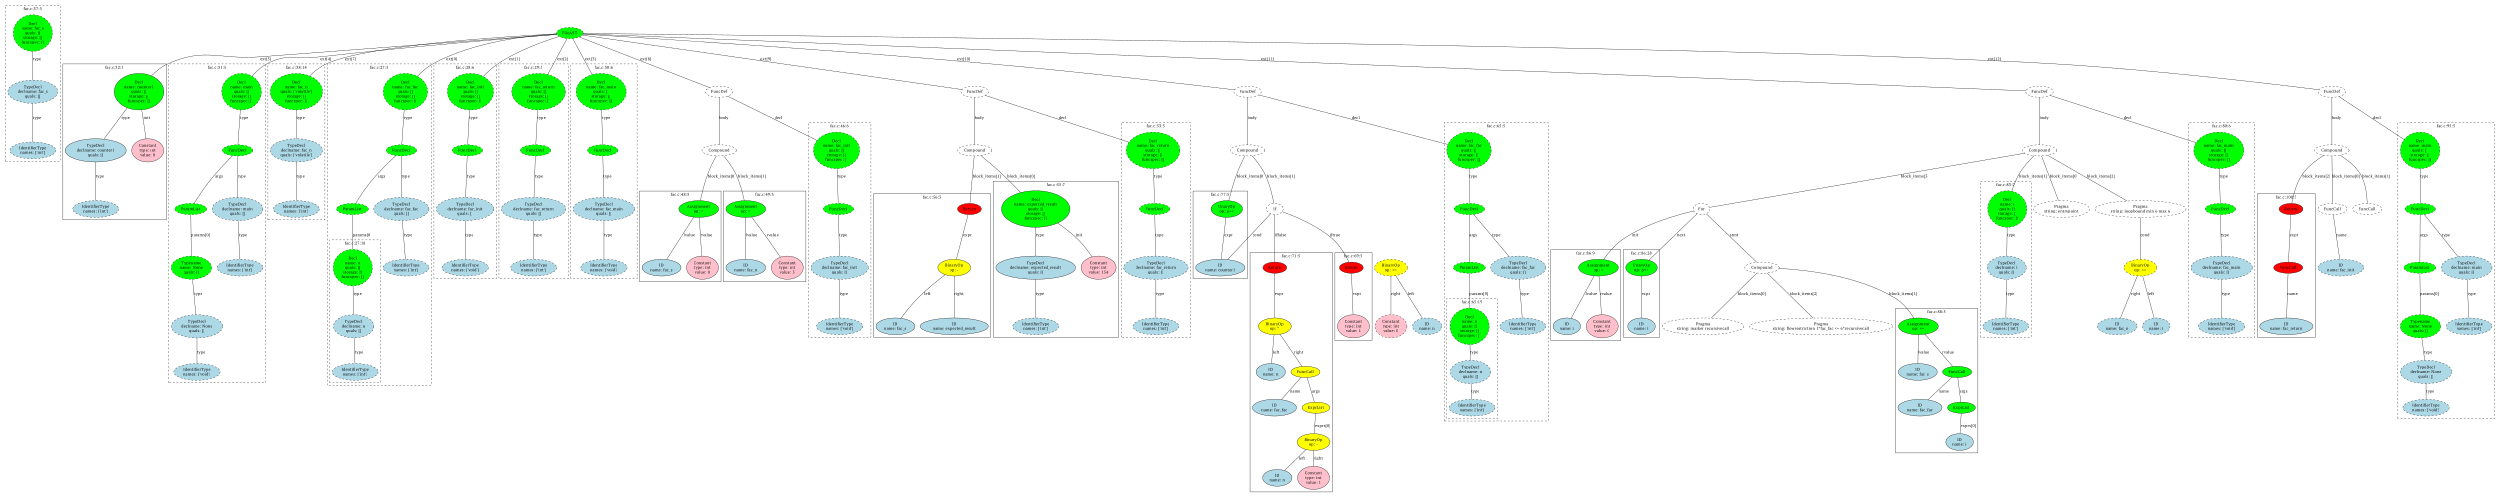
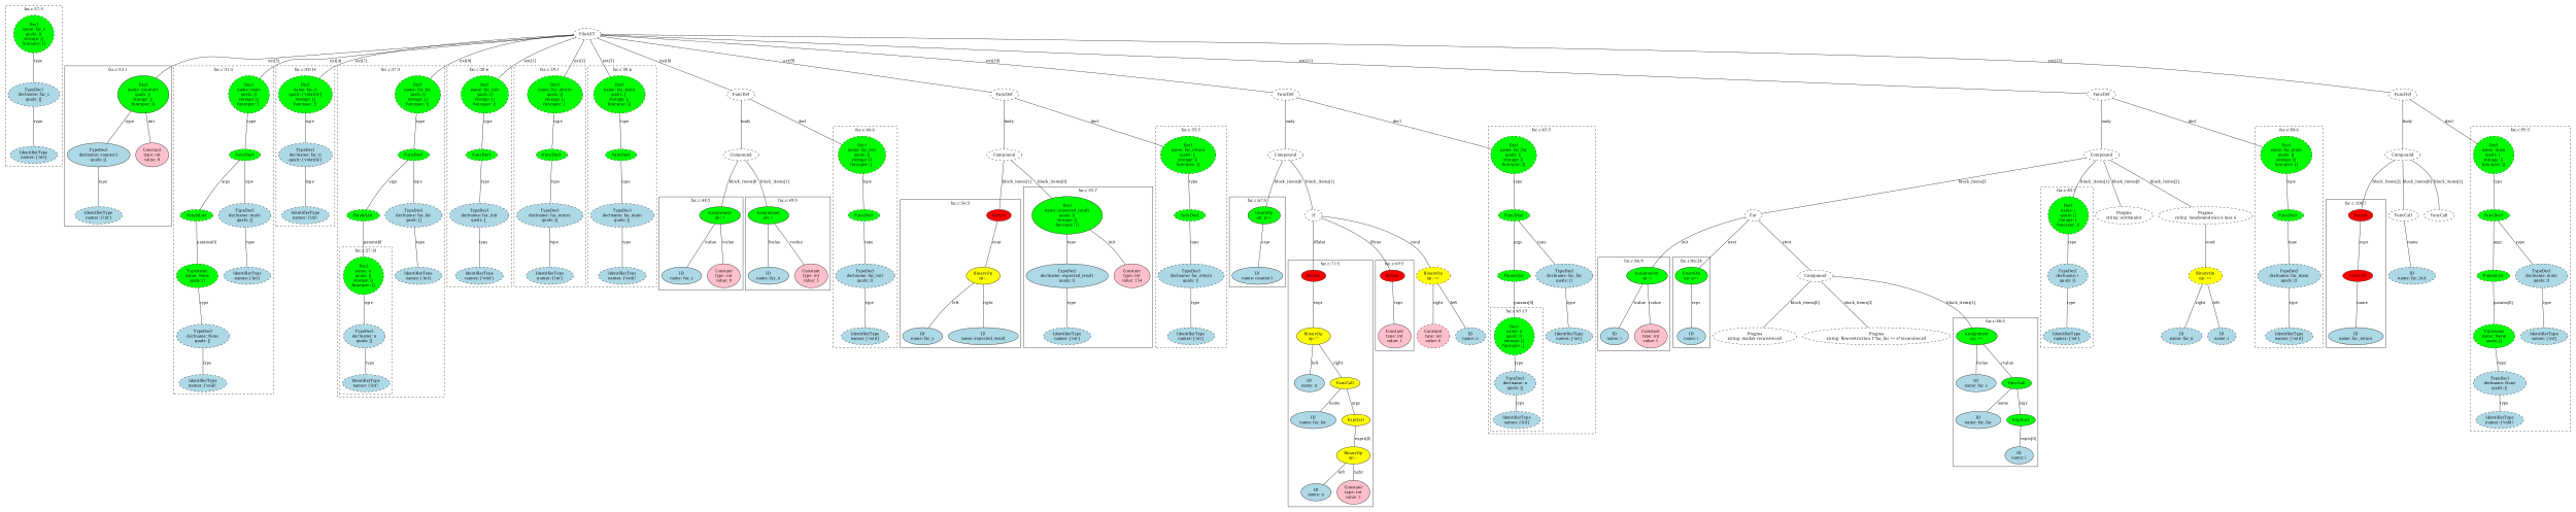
  strict graph {
    fontname="PT Serif"
    node [fillcolor=lightblue fontname="PT Serif" style="filled,dashed"]
    edge [fontname="PT Serif"]
    n1 [height=0.74639 label="IdentifierType\nnames: ['int']" width=1.8463]
    n2 [height=1.041 label="TypeDecl\ndeclname: fac_s\nquals: []" width=2.0624]
    n3 [fillcolor=green height=1.6303 label="Decl\nname: fac_s\nquals: []\nstorage: []\nfuncspec: []" width=1.6303]
    n4 [height=0.74639 label="ID\nname: n" style=filled width=1.1982]
    n5 [fillcolor=yellow height=0.74639 label="BinaryOp\nop: *" style=filled width=1.3749]
    n6 [fillcolor=yellow height=0.5 label=FuncCall style=filled width=1.1916]
    n7 [height=0.74639 label="ID\nname: fac_fac" style=filled width=1.8463]
    n8 [fillcolor=yellow height=0.5 label=ExprList style=filled width=1.1555]
    n9 [fillcolor=yellow height=0.74639 label="BinaryOp\nop: -" style=filled width=1.3749]
    n10 [height=0.74639 label="ID\nname: n" style=filled width=1.1982]
    n11 [fillcolor=pink height=1.041 label="Constant\ntype: int\nvalue: 1" style=filled width=1.2767]
    n12 [fillcolor=red height=0.5 label=Return style=filled width=0.95686]
    n13 [height=0.74639 label="IdentifierType\nnames: ['int']" width=1.8463]
    n14 [height=1.041 label="TypeDecl\ndeclname: counter1\nquals: []" style=filled width=2.4356]
    n15 [fillcolor=green height=1.6303 label="Decl\nname: counter1\nquals: []\nstorage: []\nfuncspec: []" style=filled width=1.9838]
    n16 [fillcolor=pink height=1.041 label="Constant\ntype: int\nvalue: 0" style=filled width=1.2767]
    n17 [height=0.74639 label="IdentifierType\nnames: ['void']" width=1.9053]
    n18 [height=1.041 label="TypeDecl\ndeclname: fac_init\nquals: []" width=2.3177]
    n19 [fillcolor=green height=0.5 label=FuncDecl width=1.2457]
    n20 [fillcolor=green height=1.6303 label="Decl\nname: fac_init\nquals: []\nstorage: []\nfuncspec: []" width=1.866]
    n21 [height=0.74639 label="IdentifierType\nnames: ['void']" width=1.9053]
    n22 [height=1.041 label="TypeDecl\ndeclname: None\nquals: []" width=2.082]
    n23 [fillcolor=green height=1.041 label="Typename\nname: None\nquals: []" width=1.6303]
    n24 [fillcolor=green height=0.5 label=ParamList width=1.3179]
    n25 [fillcolor=green height=0.5 label=FuncDecl width=1.2457]
    n26 [height=1.041 label="TypeDecl\ndeclname: main\nquals: []" width=2.0428]
    n27 [height=0.74639 label="IdentifierType\nnames: ['int']" width=1.8463]
    n28 [fillcolor=green height=1.6303 label="Decl\nname: main\nquals: []\nstorage: []\nfuncspec: []" width=1.6106]
    n29 [height=0.74639 label="IdentifierType\nnames: ['int']" width=1.8463]
    n30 [height=1.041 label="TypeDecl\ndeclname: fac_n\nquals: ['volatile']" width=2.1017]
    n31 [fillcolor=green height=1.6303 label="Decl\nname: fac_n\nquals: ['volatile']\nstorage: []\nfuncspec: []" width=2.1017]
    n32 [height=0.74639 label="ID\nname: fac_s" style=filled width=1.6303]
    n33 [fillcolor=green height=0.74639 label="Assignment\nop: =" style=filled width=1.6106]
    n34 [fillcolor=pink height=1.041 label="Constant\ntype: int\nvalue: 0" style=filled width=1.2767]
    n35 [height=0.74639 label="ID\nname: fac_n" style=filled width=1.6499]
    n36 [fillcolor=green height=0.74639 label="Assignment\nop: =" style=filled width=1.6106]
    n37 [fillcolor=pink height=1.041 label="Constant\ntype: int\nvalue: 5" style=filled width=1.2767]
    n38 [height=0.74639 label="IdentifierType\nnames: ['int']" width=1.8463]
    n39 [height=1.041 label="TypeDecl\ndeclname: fac_return\nquals: []" width=2.5927]
    n40 [fillcolor=green height=0.5 label=FuncDecl width=1.2457]
    n41 [fillcolor=green height=1.6303 label="Decl\nname: fac_return\nquals: []\nstorage: []\nfuncspec: []" width=2.1606]
    n42 [height=0.74639 label="IdentifierType\nnames: ['int']" width=1.8463]
    n43 [height=1.041 label="TypeDecl\ndeclname: expected_result\nquals: []" style=filled width=3.1623]
    n44 [fillcolor=green height=1.6303 label="Decl\nname: expected_result\nquals: []\nstorage: []\nfuncspec: []" style=filled width=2.7302]
    n45 [fillcolor=pink height=1.041 label="Constant\ntype: int\nvalue: 154" style=filled width=1.4535]
    n46 [height=0.74639 label="ID\nname: fac_s" style=filled width=1.6303]
    n47 [fillcolor=yellow height=0.74639 label="BinaryOp\nop: -" style=filled width=1.3749]
    n48 [height=0.74639 label="ID\nname: expected_result" style=filled width=2.7302]
    n49 [fillcolor=red height=0.5 label=Return style=filled width=0.95686]
    n50 [height=0.74639 label="IdentifierType\nnames: ['int']" width=1.8463]
    n51 [height=1.041 label="TypeDecl\ndeclname: n\nquals: []" width=1.6303]
    n52 [fillcolor=green height=1.6303 label="Decl\nname: n\nquals: []\nstorage: []\nfuncspec: []" width=1.591]
    n53 [fillcolor=green height=0.5 label=ParamList width=1.3179]
    n54 [fillcolor=green height=0.5 label=FuncDecl width=1.2457]
    n55 [height=1.041 label="TypeDecl\ndeclname: fac_fac\nquals: []" width=2.2785]
    n56 [height=0.74639 label="IdentifierType\nnames: ['int']" width=1.8463]
    n57 [fillcolor=green height=1.6303 label="Decl\nname: fac_fac\nquals: []\nstorage: []\nfuncspec: []" width=1.8463]
    n58 [height=0.74639 label="ID\nname: counter1" style=filled width=1.9838]
    n59 [fillcolor=green height=0.74639 label="UnaryOp\nop: p++" style=filled width=1.316]
    n60 [fillcolor=pink height=1.041 label="Constant\ntype: int\nvalue: 1" style=filled width=1.2767]
    n61 [fillcolor=red height=0.5 label=Return style=filled width=0.95686]
    n62 [height=0.74639 label="IdentifierType\nnames: ['void']" width=1.9053]
    n63 [height=1.041 label="TypeDecl\ndeclname: None\nquals: []" width=2.082]
    n64 [fillcolor=green height=1.041 label="Typename\nname: None\nquals: []" width=1.6303]
    n65 [fillcolor=green height=0.5 label=ParamList width=1.3179]
    n66 [fillcolor=green height=0.5 label=FuncDecl width=1.2457]
    n67 [height=1.041 label="TypeDecl\ndeclname: main\nquals: []" width=2.0428]
    n68 [height=0.74639 label="IdentifierType\nnames: ['int']" width=1.8463]
    n69 [fillcolor=green height=1.6303 label="Decl\nname: main\nquals: []\nstorage: []\nfuncspec: []" width=1.6106]
    n70 [height=0.74639 label="ID\nname: fac_return" style=filled width=2.1606]
    n71 [fillcolor=red height=0.5 label=FuncCall style=filled width=1.1916]
    n72 [fillcolor=red height=0.5 label=Return style=filled width=0.95686]
    n73 [height=0.74639 label="IdentifierType\nnames: ['int']" width=1.8463]
    n74 [height=1.041 label="TypeDecl\ndeclname: n\nquals: []" width=1.6303]
    n75 [fillcolor=green height=1.6303 label="Decl\nname: n\nquals: []\nstorage: []\nfuncspec: []" width=1.591]
    n76 [fillcolor=green height=0.5 label=ParamList width=1.3179]
    n77 [fillcolor=green height=0.5 label=FuncDecl width=1.2457]
    n78 [height=1.041 label="TypeDecl\ndeclname: fac_fac\nquals: []" width=2.2785]
    n79 [height=0.74639 label="IdentifierType\nnames: ['int']" width=1.8463]
    n80 [fillcolor=green height=1.6303 label="Decl\nname: fac_fac\nquals: []\nstorage: []\nfuncspec: []" width=1.8463]
    n81 [height=0.74639 label="IdentifierType\nnames: ['void']" width=1.9053]
    n82 [height=1.041 label="TypeDecl\ndeclname: fac_init\nquals: []" width=2.3177]
    n83 [fillcolor=green height=0.5 label=FuncDecl width=1.2457]
    n84 [fillcolor=green height=1.6303 label="Decl\nname: fac_init\nquals: []\nstorage: []\nfuncspec: []" width=1.866]
    n85 [height=0.74639 label="IdentifierType\nnames: ['int']" width=1.8463]
    n86 [height=1.041 label="TypeDecl\ndeclname: fac_return\nquals: []" width=2.5927]
    n87 [fillcolor=green height=0.5 label=FuncDecl width=1.2457]
    n88 [fillcolor=green height=1.6303 label="Decl\nname: fac_return\nquals: []\nstorage: []\nfuncspec: []" width=2.1606]
    n89 [height=0.74639 label="IdentifierType\nnames: ['void']" width=1.9053]
    n90 [height=1.041 label="TypeDecl\ndeclname: fac_main\nquals: []" width=2.5142]
    n91 [fillcolor=green height=0.5 label=FuncDecl width=1.2457]
    n92 [fillcolor=green height=1.6303 label="Decl\nname: fac_main\nquals: []\nstorage: []\nfuncspec: []" width=2.0624]
    n93 [height=0.74639 label="IdentifierType\nnames: ['void']" width=1.9053]
    n94 [height=1.041 label="TypeDecl\ndeclname: fac_main\nquals: []" width=2.5142]
    n95 [fillcolor=green height=0.5 label=FuncDecl width=1.2457]
    n96 [fillcolor=green height=1.6303 label="Decl\nname: fac_main\nquals: []\nstorage: []\nfuncspec: []" width=2.0624]
    n97 [height=0.74639 label="IdentifierType\nnames: ['int']" width=1.8463]
    n98 [height=1.041 label="TypeDecl\ndeclname: i\nquals: []" width=1.5713]
    n99 [fillcolor=green height=1.6303 label="Decl\nname: i\nquals: []\nstorage: []\nfuncspec: []" width=1.591]
    n100 [height=0.74639 label="ID\nname: i" style=filled width=1.1392]
    n101 [fillcolor=green height=0.74639 label="Assignment\nop: =" style=filled width=1.6106]
    n102 [fillcolor=pink height=1.041 label="Constant\ntype: int\nvalue: 0" style=filled width=1.2767]
    n103 [height=0.74639 label="ID\nname: i" style=filled width=1.1392]
    n104 [fillcolor=green height=0.74639 label="UnaryOp\nop: p++" style=filled width=1.316]
    n105 [height=0.74639 label="ID\nname: fac_s" style=filled width=1.6303]
    n106 [fillcolor=green height=0.74639 label="Assignment\nop: +=" style=filled width=1.6106]
    n107 [fillcolor=green height=0.5 label=FuncCall style=filled width=1.1916]
    n108 [height=0.74639 label="ID\nname: fac_fac" style=filled width=1.8463]
    n109 [fillcolor=green height=0.5 label=ExprList style=filled width=1.1555]
    n110 [height=0.74639 label="ID\nname: i" style=filled width=1.1392]
-   n111 [fillcolor=green height=0.5 label=FileAST width=1.1374]
+   n111 [fillcolor=white height=0.5 label=FileAST width=1.1374]
    n112 [fillcolor=white height=0.5 label=FuncDef width=1.1555]
    n113 [fillcolor=white height=0.5 label=FuncDef width=1.1555]
    n114 [fillcolor=white height=0.5 label=FuncDef width=1.1555]
    n115 [fillcolor=white height=0.5 label=FuncDef width=1.1555]
    n116 [fillcolor=white height=0.5 label=FuncDef width=1.1555]
    n117 [fillcolor=white height=0.5 label=Compound width=1.3902]
    n118 [fillcolor=white height=0.5 label=Compound width=1.3902]
    n119 [fillcolor=white height=0.5 label=Compound width=1.3902]
    n120 [fillcolor=white height=0.5 label=Compound width=1.3902]
    n121 [fillcolor=white height=0.5 label=Compound width=1.3902]
    n122 [fillcolor=white height=0.5 label=If width=0.75]
    n123 [fillcolor=white height=0.74639 label="Pragma\nstring: entrypoint" width=2.1606]
    n124 [fillcolor=white height=0.74639 label="Pragma\nstring: loopbound min 6 max 6" width=3.673]
    n125 [fillcolor=white height=0.5 label=For width=0.75]
    n126 [fillcolor=white height=0.5 label=FuncCall width=1.1916]
    n127 [fillcolor=white height=0.5 label=FuncCall width=1.1916]
    n128 [fillcolor=yellow height=0.74639 label="BinaryOp\nop: ==" width=1.3749]
    n129 [fillcolor=yellow height=0.74639 label="BinaryOp\nop: <=" width=1.3749]
    n130 [fillcolor=white height=0.5 label=Compound width=1.3902]
    n131 [height=0.74639 label="ID\nname: fac_init" width=1.866]
    n132 [height=0.74639 label="ID\nname: n" width=1.1982]
    n133 [fillcolor=pink height=1.041 label="Constant\ntype: int\nvalue: 0" width=1.2767]
    n134 [height=0.74639 label="ID\nname: i" width=1.1392]
    n135 [height=0.74639 label="ID\nname: fac_n" width=1.6499]
    n136 [fillcolor=white height=0.74639 label="Pragma\nstring: marker recursivecall" width=3.2802]
    n137 [fillcolor=white height=0.74639 label="Pragma\nstring: flowrestriction 1*fac_fac <= 6*recursivecall" width=5.8336]
    subgraph cluster_1 {
      label="fac.c:37:5"
      style=dashed
      n1
      n2
      n3
    }
    subgraph cluster_2 {
      label="fac.c:71:5"
      n4
      n5
      n6
      n7
      n8
      n9
      n10
      n11
      n12
    }
    subgraph cluster_3 {
      label="fac.c:32:5"
      n13
      n14
      n15
      n16
    }
    subgraph cluster_4 {
      label="fac.c:46:6"
      style=dashed
      n17
      n18
      n19
      n20
    }
    subgraph cluster_5 {
      label="fac.c:31:5"
      style=dashed
      n21
      n22
      n23
      n24
      n25
      n26
      n27
      n28
    }
    subgraph cluster_6 {
      label="fac.c:38:14"
      style=dashed
      n29
      n30
      n31
    }
    subgraph cluster_7 {
      label="fac.c:48:3"
      n32
      n33
      n34
    }
    subgraph cluster_8 {
      label="fac.c:49:3"
      n35
      n36
      n37
    }
    subgraph cluster_9 {
      label="fac.c:53:5"
      style=dashed
      n38
      n39
      n40
      n41
    }
    subgraph cluster_10 {
      label="fac.c:55:7"
      n42
      n43
      n44
      n45
    }
    subgraph cluster_11 {
      label="fac.c:56:3"
      n46
      n47
      n48
      n49
    }
    subgraph cluster_12 {
      label="fac.c:65:5"
      style=dashed
      n53
      n54
      n55
      n56
      n57
      subgraph cluster_13 {
        label="fac.c:65:19"
        style=dashed
        n50
        n51
        n52
      }
    }
    subgraph cluster_14 {
-     label="fac.c:77:5"
+     label="fac.c:67:5"
      n58
      n59
    }
    subgraph cluster_15 {
      label="fac.c:69:5"
      n60
      n61
    }
    subgraph cluster_16 {
      label="fac.c:95:5"
      style=dashed
      n62
      n63
      n64
      n65
      n66
      n67
      n68
      n69
    }
    subgraph cluster_17 {
      label="fac.c:100:3"
      n70
      n71
      n72
    }
    subgraph cluster_18 {
      label="fac.c:27:5"
      style=dashed
      n76
      n77
      n78
      n79
      n80
      subgraph cluster_19 {
        label="fac.c:27:18"
        style=dashed
        n73
        n74
        n75
      }
    }
    subgraph cluster_20 {
      label="fac.c:28:6"
      style=dashed
      n81
      n82
      n83
      n84
    }
    subgraph cluster_21 {
      label="fac.c:29:5"
      style=dashed
      n85
      n86
      n87
      n88
    }
    subgraph cluster_22 {
      label="fac.c:30:6"
      style=dashed
      n89
      n90
      n91
      n92
    }
    subgraph cluster_23 {
      label="fac.c:80:6"
      style=dashed
      n93
      n94
      n95
      n96
    }
    subgraph cluster_24 {
      label="fac.c:83:7"
      style=dashed
      n97
      n98
      n99
    }
    subgraph cluster_25 {
      label="fac.c:86:9"
      n100
      n101
      n102
    }
    subgraph cluster_26 {
      label="fac.c:86:28"
      n103
      n104
    }
    subgraph cluster_27 {
      label="fac.c:88:5"
      n105
      n106
      n107
      n108
      n109
      n110
    }
    n2 -- n1 [label=type]
    n3 -- n2 [label=type]
    n5 -- n4 [label=left]
    n5 -- n6 [label=right]
    n6 -- n7 [label=name]
    n6 -- n8 [label=args]
    n8 -- n9 [label="exprs[0]"]
    n9 -- n10 [label=left]
    n9 -- n11 [label=right]
    n12 -- n5 [label=expr]
    n14 -- n13 [label=type]
    n15 -- n14 [label=type]
    n15 -- n16 [label=init]
    n18 -- n17 [label=type]
    n19 -- n18 [label=type]
    n20 -- n19 [label=type]
    n22 -- n21 [label=type]
    n23 -- n22 [label=type]
    n24 -- n23 [label="params[0]"]
    n25 -- n24 [label=args]
    n25 -- n26 [label=type]
    n26 -- n27 [label=type]
    n28 -- n25 [label=type]
    n30 -- n29 [label=type]
    n31 -- n30 [label=type]
    n33 -- n32 [label=lvalue]
    n33 -- n34 [label=rvalue]
    n36 -- n35 [label=lvalue]
    n36 -- n37 [label=rvalue]
    n39 -- n38 [label=type]
    n40 -- n39 [label=type]
    n41 -- n40 [label=type]
    n43 -- n42 [label=type]
    n44 -- n43 [label=type]
    n44 -- n45 [label=init]
    n47 -- n46 [label=left]
    n47 -- n48 [label=right]
    n49 -- n47 [label=expr]
    n51 -- n50 [label=type]
    n52 -- n51 [label=type]
    n53 -- n52 [label="params[0]"]
    n54 -- n53 [label=args]
    n54 -- n55 [label=type]
    n55 -- n56 [label=type]
    n57 -- n54 [label=type]
    n59 -- n58 [label=expr]
    n61 -- n60 [label=expr]
    n63 -- n62 [label=type]
    n64 -- n63 [label=type]
    n65 -- n64 [label="params[0]"]
    n66 -- n65 [label=args]
    n66 -- n67 [label=type]
    n67 -- n68 [label=type]
    n69 -- n66 [label=type]
    n71 -- n70 [label=name]
    n72 -- n71 [label=expr]
    n74 -- n73 [label=type]
    n75 -- n74 [label=type]
    n76 -- n75 [label="params[0]"]
    n77 -- n76 [label=args]
    n77 -- n78 [label=type]
    n78 -- n79 [label=type]
    n80 -- n77 [label=type]
    n82 -- n81 [label=type]
    n83 -- n82 [label=type]
    n84 -- n83 [label=type]
    n86 -- n85 [label=type]
    n87 -- n86 [label=type]
    n88 -- n87 [label=type]
    n90 -- n89 [label=type]
    n91 -- n90 [label=type]
    n92 -- n91 [label=type]
    n94 -- n93 [label=type]
    n95 -- n94 [label=type]
    n96 -- n95 [label=type]
    n98 -- n97 [label=type]
    n99 -- n98 [label=type]
    n101 -- n100 [label=lvalue]
    n101 -- n102 [label=rvalue]
    n104 -- n103 [label=expr]
    n106 -- n105 [label=lvalue]
    n106 -- n107 [label=rvalue]
    n107 -- n108 [label=name]
    n107 -- n109 [label=args]
    n109 -- n110 [label="exprs[0]"]
    n111 -- n15 [label="ext[5]"]
    n111 -- n28 [label="ext[4]"]
    n111 -- n31 [label="ext[7]"]
    n111 -- n80 [label="ext[0]"]
    n111 -- n84 [label="ext[1]"]
    n111 -- n88 [label="ext[2]"]
    n111 -- n92 [label="ext[3]"]
    n111 -- n112 [label="ext[8]"]
    n111 -- n113 [label="ext[9]"]
    n111 -- n114 [label="ext[10]"]
    n111 -- n115 [label="ext[11]"]
    n111 -- n116 [label="ext[12]"]
    n112 -- n20 [label=decl]
    n112 -- n117 [label=body]
    n113 -- n41 [label=decl]
    n113 -- n118 [label=body]
    n114 -- n57 [label=decl]
    n114 -- n119 [label=body]
    n115 -- n96 [label=decl]
    n115 -- n120 [label=body]
    n116 -- n69 [label=decl]
    n116 -- n121 [label=body]
    n117 -- n33 [label="block_items[0]"]
    n117 -- n36 [label="block_items[1]"]
    n118 -- n44 [label="block_items[0]"]
    n118 -- n49 [label="block_items[1]"]
    n119 -- n59 [label="block_items[0]"]
    n119 -- n122 [label="block_items[1]"]
    n120 -- n99 [label="block_items[1]"]
    n120 -- n123 [label="block_items[0]"]
    n120 -- n124 [label="block_items[2]"]
    n120 -- n125 [label="block_items[3]"]
    n121 -- n72 [label="block_items[2]"]
    n121 -- n126 [label="block_items[0]"]
    n121 -- n127 [label="block_items[1]"]
    n122 -- n12 [label=iffalse]
    n122 -- n61 [label=iftrue]
-   n122 -- n58 [label=cond]
+   n122 -- n128 [label=cond]
    n124 -- n129 [label=cond]
    n125 -- n101 [label=init]
    n125 -- n104 [label=next]
    n125 -- n130 [label=stmt]
    n126 -- n131 [label=name]
    n128 -- n132 [label=left]
    n128 -- n133 [label=right]
    n129 -- n134 [label=left]
    n129 -- n135 [label=right]
    n130 -- n106 [label="block_items[1]"]
    n130 -- n136 [label="block_items[0]"]
    n130 -- n137 [label="block_items[2]"]
  }
